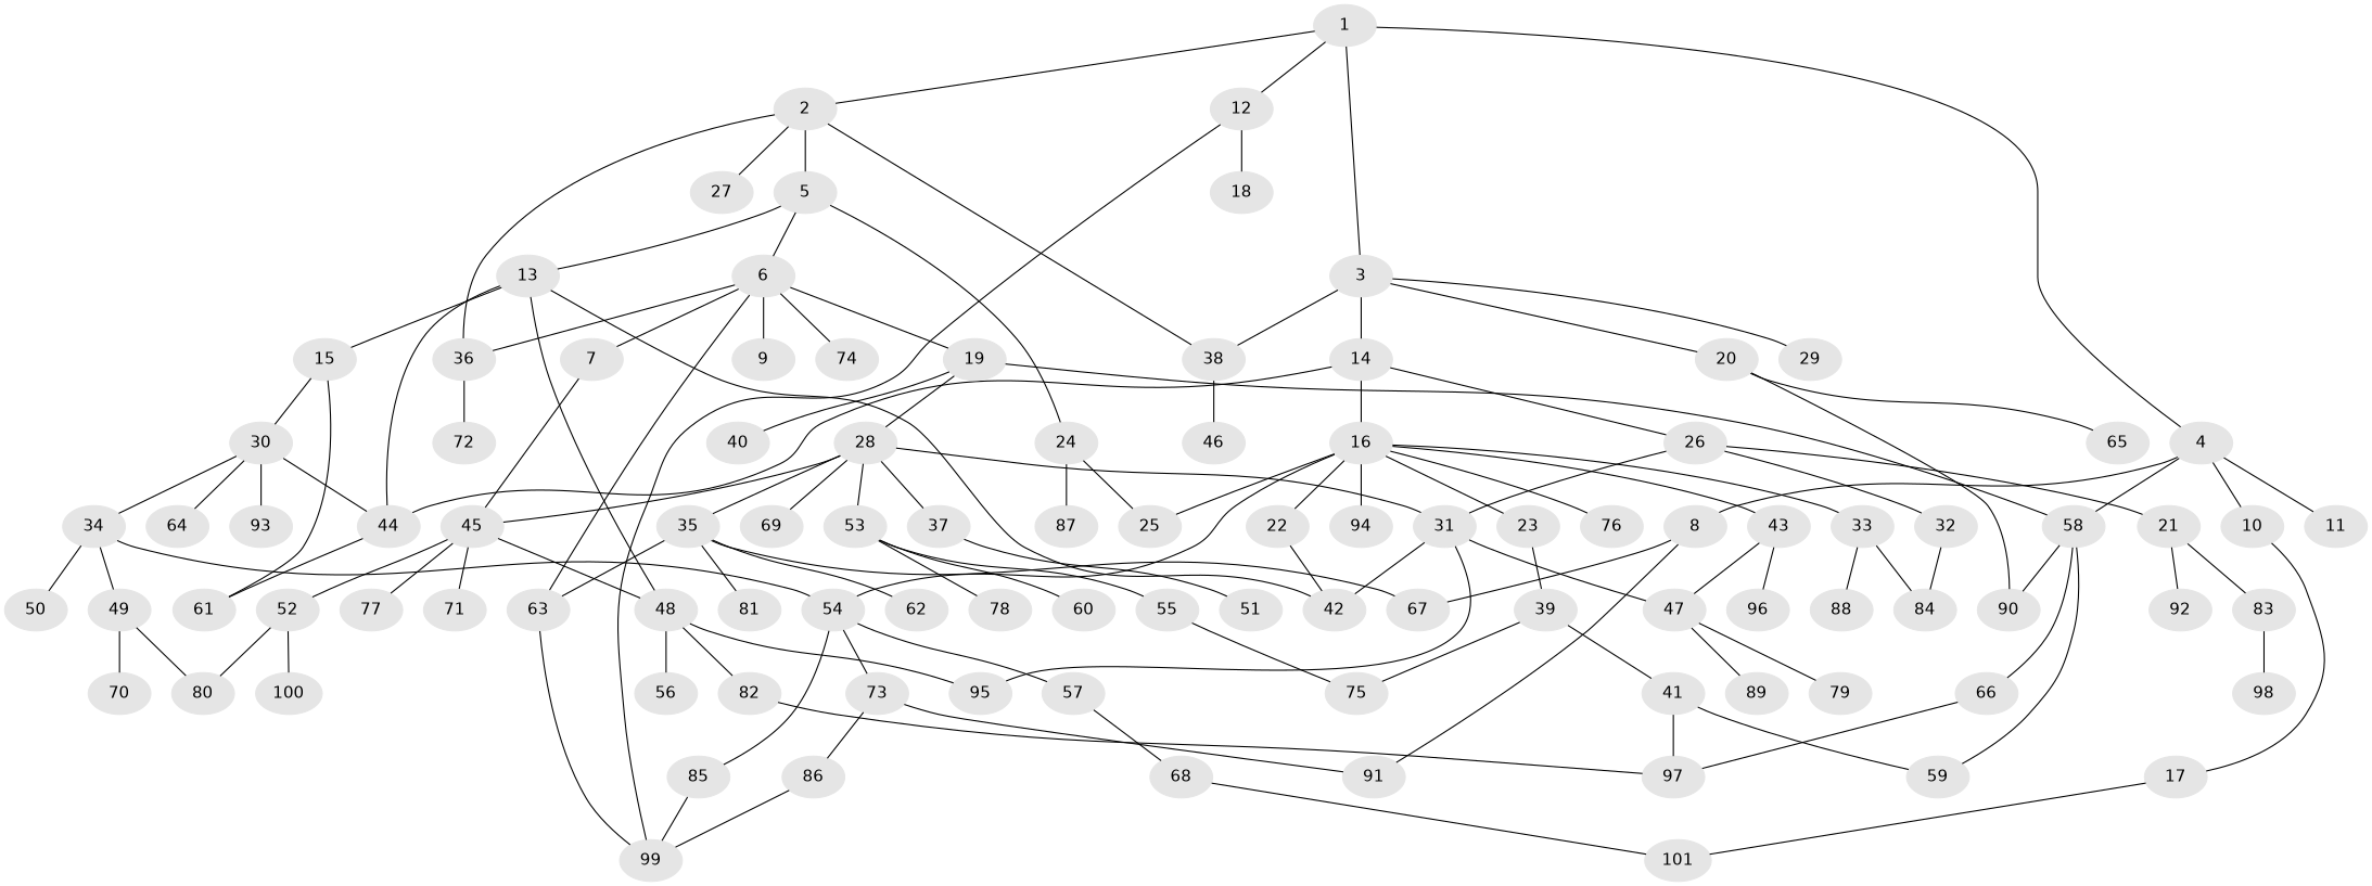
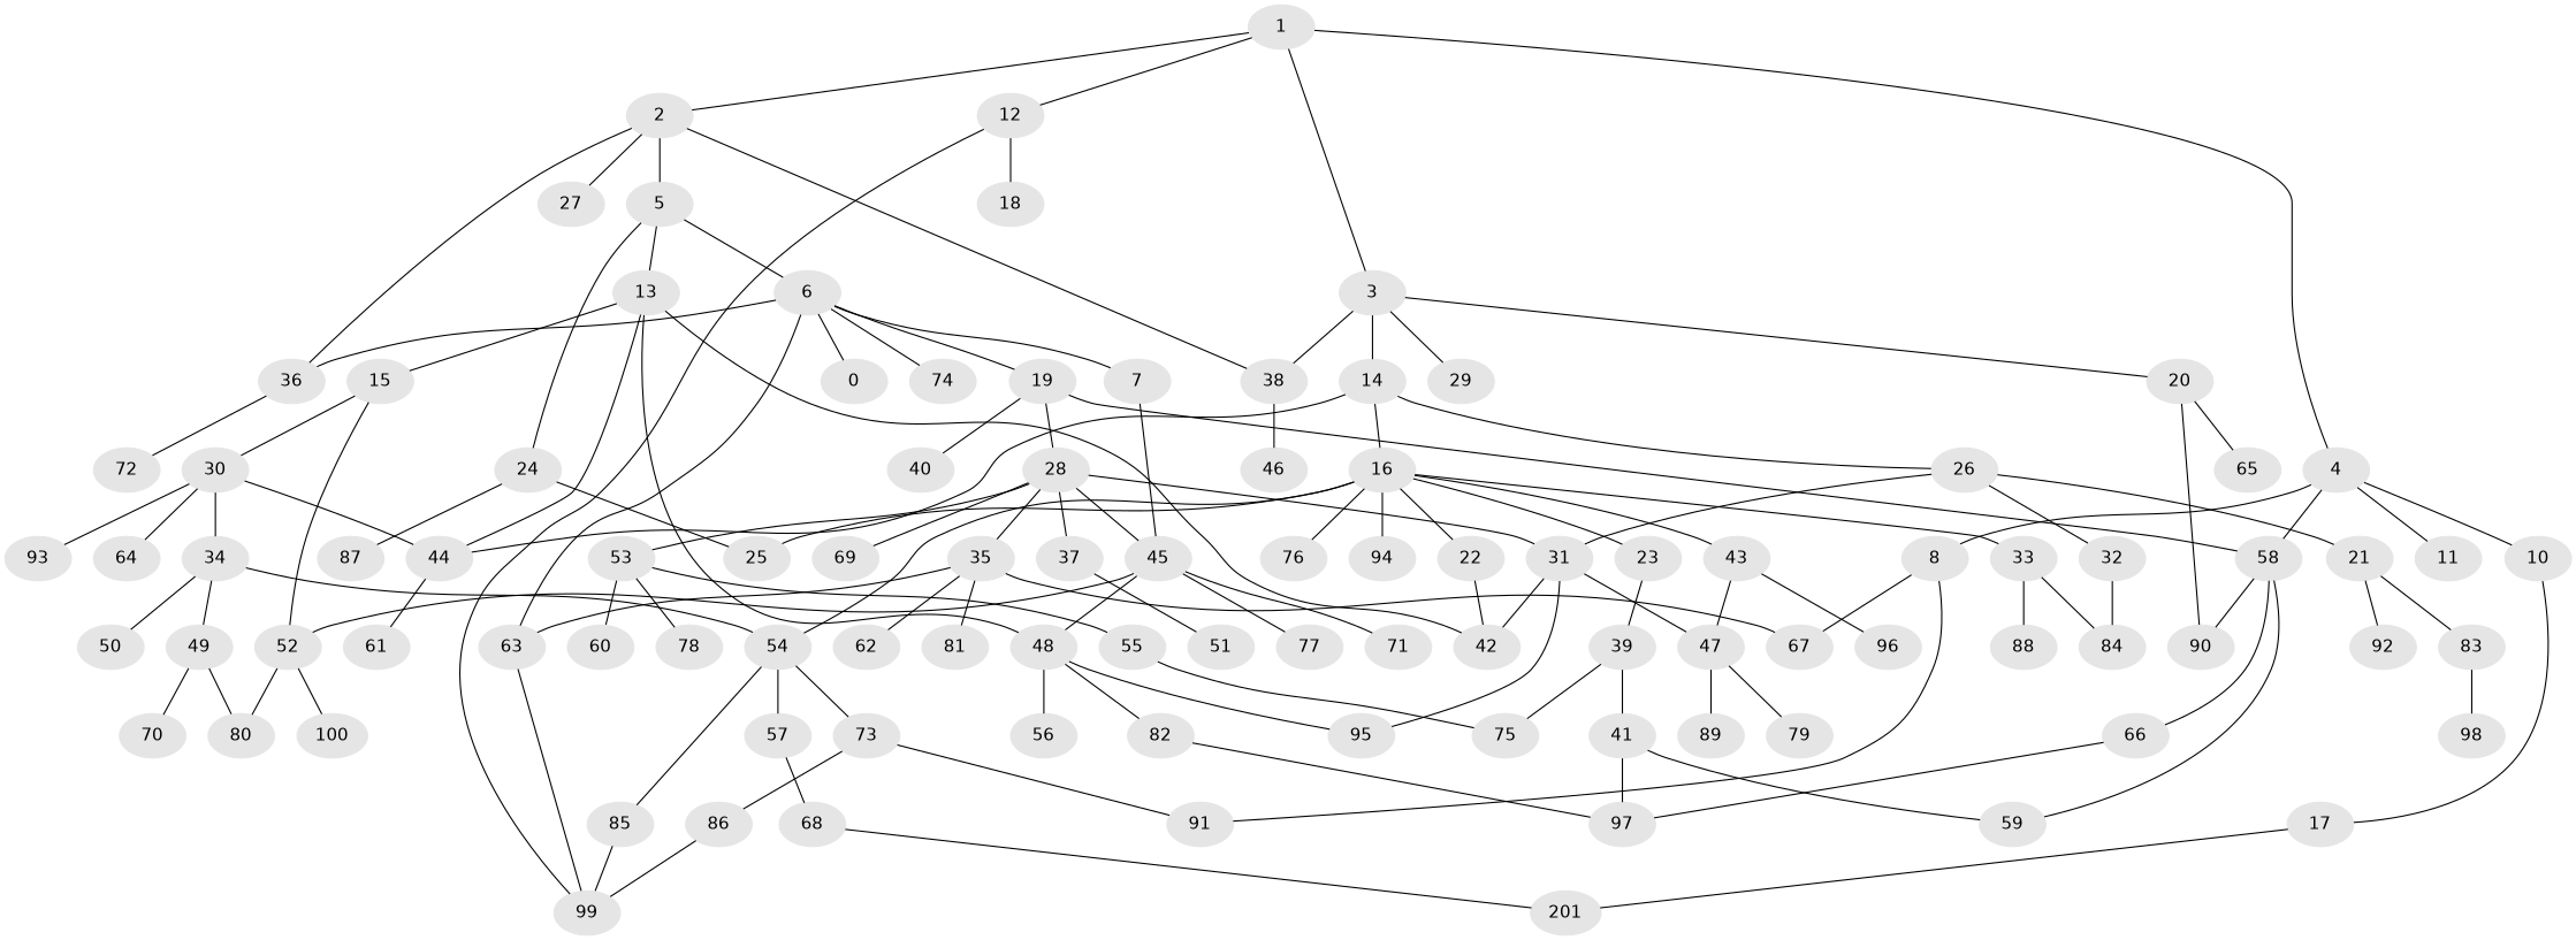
  graph {
    fontname="DejaVu Sans"
    node [color=gray90 fontname="DejaVu Sans" style=filled]
    edge [fontname="DejaVu Sans"]
    1
    2
    3
    4
    12
    5
    27
    36
    38
    14
    20
    29
    8
    10
    11
    58
    18
    99
    6
    13
    24
    72
    46
    44
    16
    26
    65
    90
    67
    91
    17
    59
    66
    7
-   9
+   9 [label=0]
    19
    63
    74
    15
    42
    48
    25
    87
    45
    28
    40
    52
    71
    77
-   101
+   101 [label=201]
    30
    61
    95
    56
    82
    22
    23
    33
    43
    54
    76
    94
    21
    83
    92
    31
    32
    34
    64
    93
    80
    100
    39
    84
    88
    47
    96
    57
    73
    85
    35
    37
    53
    69
    98
    41
    75
    62
    81
    51
    55
    60
    78
    49
    50
    79
    89
    70
    97
    68
    86
    1 -- 2
    1 -- 3
    1 -- 4
    1 -- 12
    2 -- 5
    2 -- 27
    2 -- 36
    2 -- 38
    3 -- 38
    3 -- 14
    3 -- 20
    3 -- 29
    4 -- 8
    4 -- 10
    4 -- 11
    4 -- 58
    12 -- 18
    12 -- 99
    5 -- 6
    5 -- 13
    5 -- 24
    36 -- 72
    38 -- 46
    14 -- 44
    14 -- 16
    14 -- 26
    20 -- 65
    20 -- 90
    8 -- 67
    8 -- 91
    10 -- 17
    58 -- 90
    58 -- 59
    58 -- 66
    6 -- 36
    6 -- 7
    6 -- 9
    6 -- 19
    6 -- 63
    6 -- 74
    13 -- 44
    13 -- 15
    13 -- 42
    13 -- 48
    24 -- 25
    24 -- 87
    44 -- 61
    16 -- 25
    16 -- 22
    16 -- 23
    16 -- 33
    16 -- 43
    16 -- 54
    16 -- 76
    16 -- 94
    26 -- 21
    26 -- 31
    26 -- 32
    17 -- 101
    66 -- 97
    7 -- 45
    19 -- 58
    19 -- 28
    19 -- 40
    63 -- 99
-   15 -- 61
+   15 -- 52
    15 -- 30
    48 -- 95
    48 -- 56
    48 -- 82
    45 -- 48
    45 -- 52
    45 -- 71
    45 -- 77
    28 -- 45
    28 -- 31
    28 -- 35
    28 -- 37
    28 -- 53
    28 -- 69
    52 -- 80
    52 -- 100
    30 -- 44
    30 -- 34
    30 -- 64
    30 -- 93
    82 -- 97
    22 -- 42
    23 -- 39
    33 -- 84
    33 -- 88
    43 -- 47
    43 -- 96
    54 -- 57
    54 -- 73
    54 -- 85
    21 -- 83
    21 -- 92
    83 -- 98
    31 -- 42
    31 -- 95
    31 -- 47
    32 -- 84
    34 -- 54
    34 -- 49
    34 -- 50
    39 -- 41
    39 -- 75
    47 -- 79
    47 -- 89
    57 -- 68
    73 -- 91
    73 -- 86
    85 -- 99
    35 -- 67
    35 -- 63
    35 -- 62
    35 -- 81
    37 -- 51
    53 -- 55
    53 -- 60
    53 -- 78
    41 -- 59
    41 -- 97
    55 -- 75
    49 -- 80
    49 -- 70
    68 -- 101
    86 -- 99
  }
